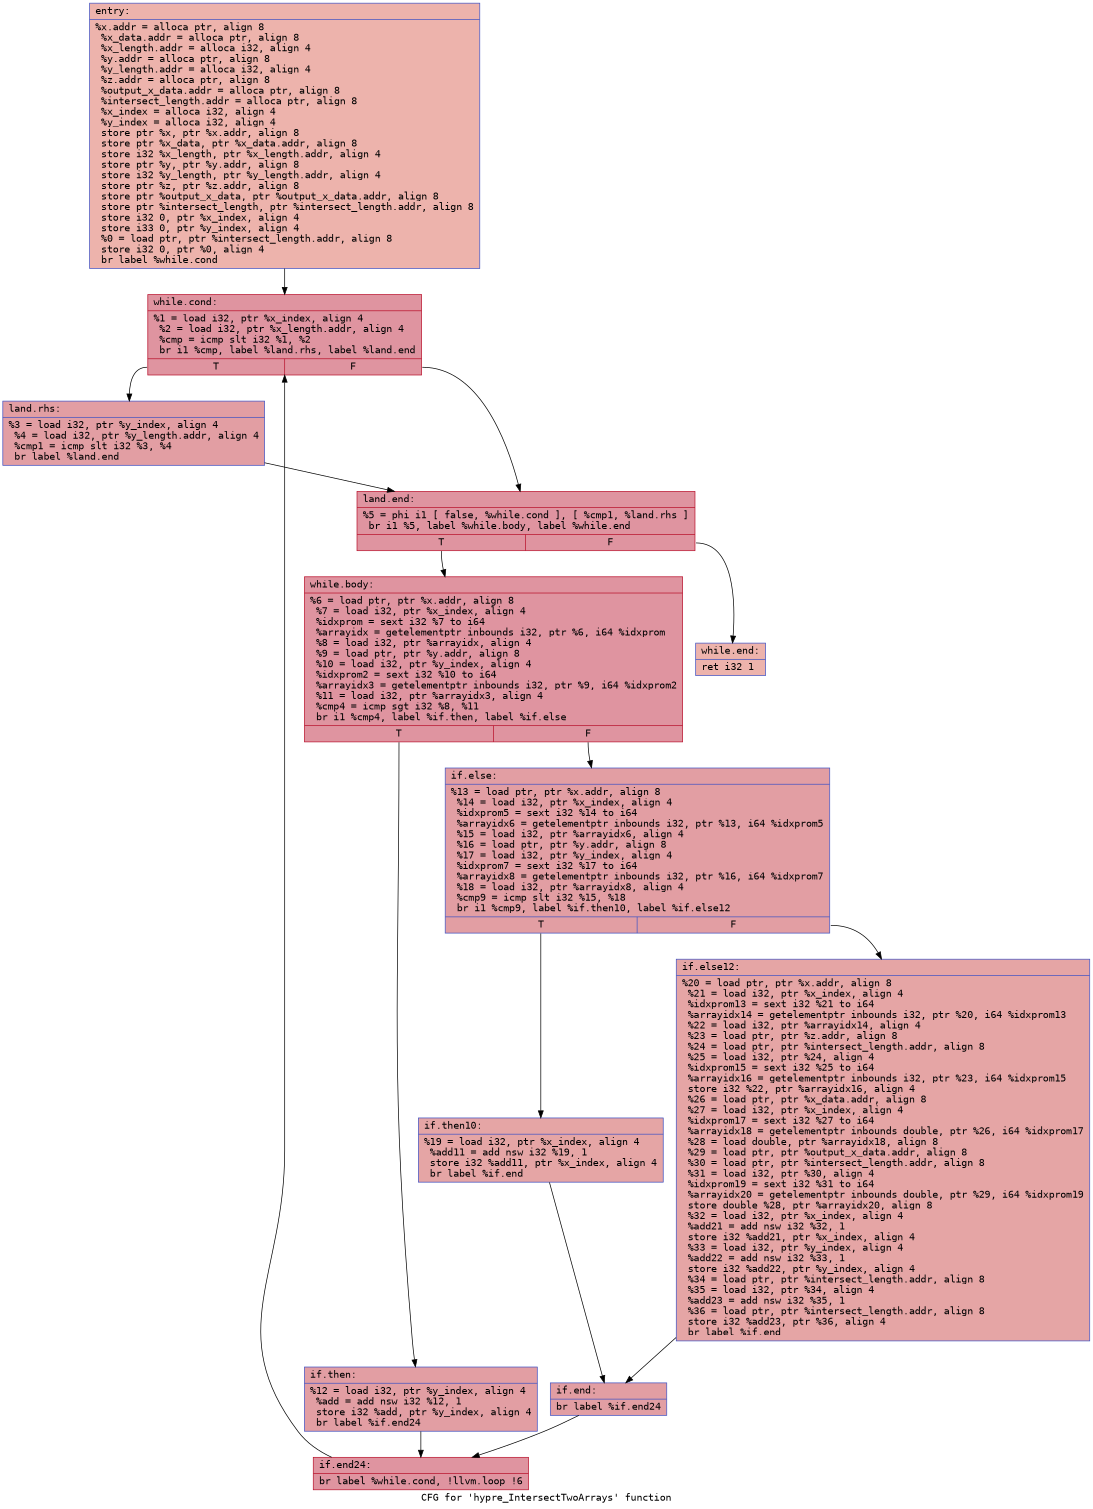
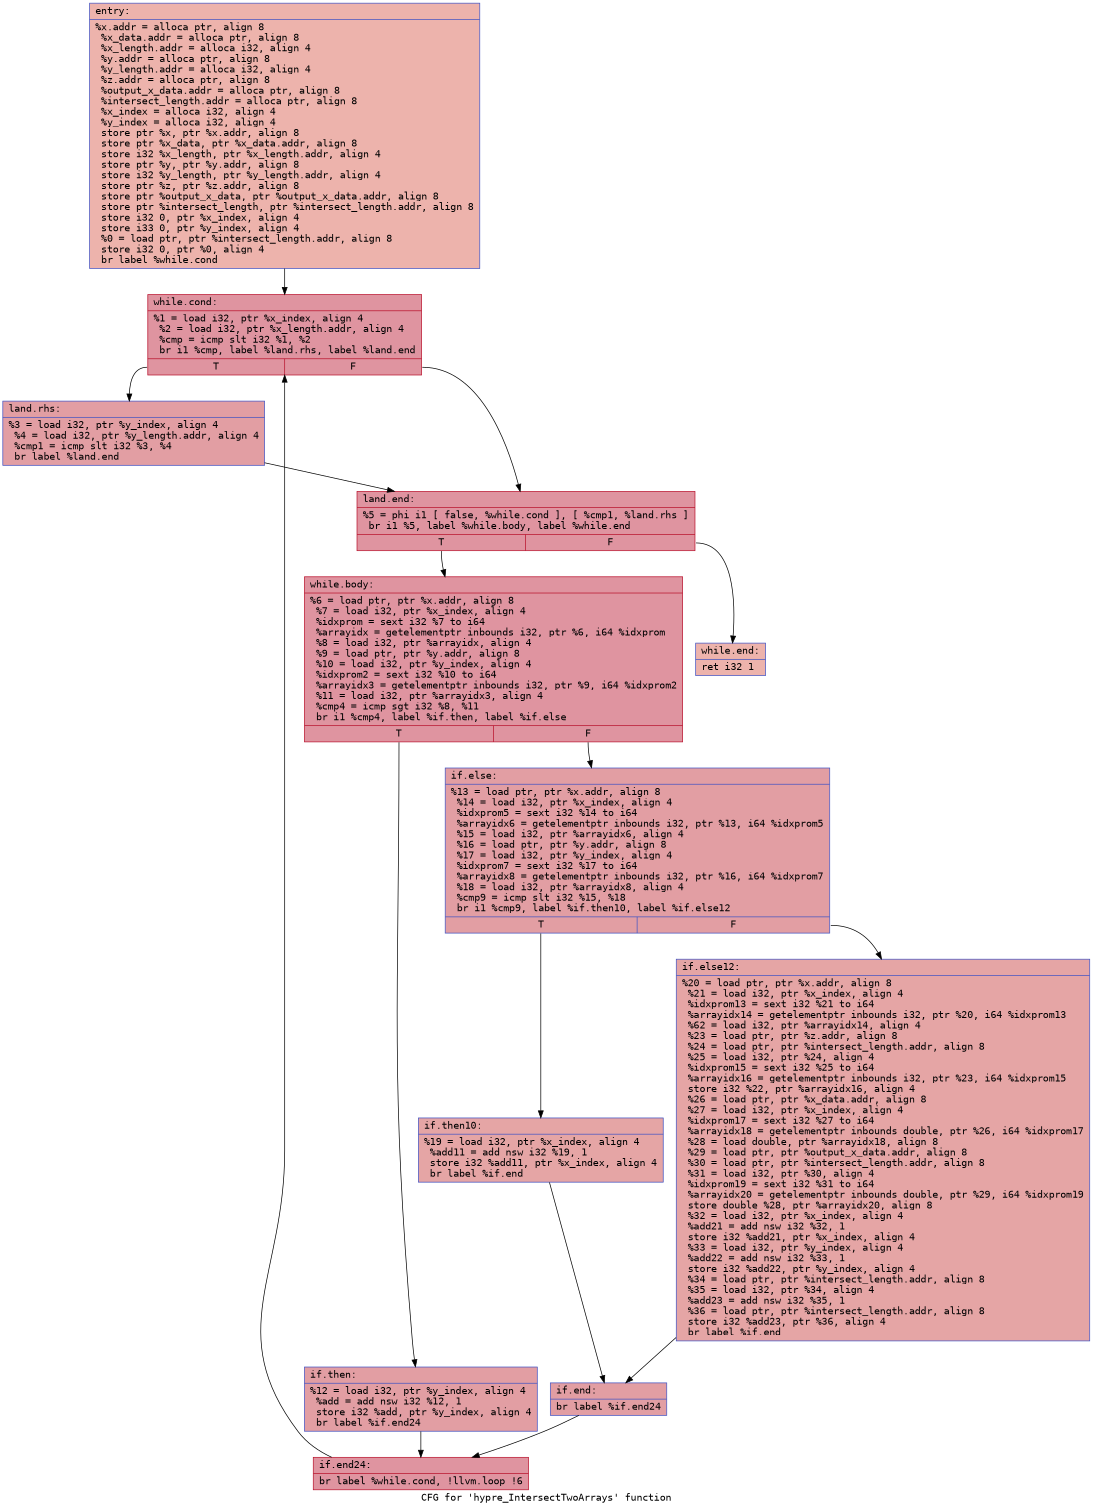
  digraph {
    fontname="DejaVu Sans Mono"
    label="CFG for 'hypre_IntersectTwoArrays' function"
    node [color="#3d50c3ff" fillcolor="#b70d2870" fontname="DejaVu Sans Mono" shape=record style=filled]
    edge [fontname="DejaVu Sans Mono"]
    n1 [fillcolor="#d6524470" label="{entry:\l|  %x.addr = alloca ptr, align 8\l  %x_data.addr = alloca ptr, align 8\l  %x_length.addr = alloca i32, align 4\l  %y.addr = alloca ptr, align 8\l  %y_length.addr = alloca i32, align 4\l  %z.addr = alloca ptr, align 8\l  %output_x_data.addr = alloca ptr, align 8\l  %intersect_length.addr = alloca ptr, align 8\l  %x_index = alloca i32, align 4\l  %y_index = alloca i32, align 4\l  store ptr %x, ptr %x.addr, align 8\l  store ptr %x_data, ptr %x_data.addr, align 8\l  store i32 %x_length, ptr %x_length.addr, align 4\l  store ptr %y, ptr %y.addr, align 8\l  store i32 %y_length, ptr %y_length.addr, align 4\l  store ptr %z, ptr %z.addr, align 8\l  store ptr %output_x_data, ptr %output_x_data.addr, align 8\l  store ptr %intersect_length, ptr %intersect_length.addr, align 8\l  store i32 0, ptr %x_index, align 4\l  store i33 0, ptr %y_index, align 4\l  %0 = load ptr, ptr %intersect_length.addr, align 8\l  store i32 0, ptr %0, align 4\l  br label %while.cond\l}"]
    n2 [color="#b70d28ff" label="{while.cond:\l|  %1 = load i32, ptr %x_index, align 4\l  %2 = load i32, ptr %x_length.addr, align 4\l  %cmp = icmp slt i32 %1, %2\l  br i1 %cmp, label %land.rhs, label %land.end\l|{<s0>T|<s1>F}}"]
    n3 [fillcolor="#be242e70" label="{land.rhs:\l|  %3 = load i32, ptr %y_index, align 4\l  %4 = load i32, ptr %y_length.addr, align 4\l  %cmp1 = icmp slt i32 %3, %4\l  br label %land.end\l}"]
    n4 [color="#b70d28ff" label="{land.end:\l|  %5 = phi i1 [ false, %while.cond ], [ %cmp1, %land.rhs ]\l  br i1 %5, label %while.body, label %while.end\l|{<s0>T|<s1>F}}"]
    n5 [color="#b70d28ff" label="{while.body:\l|  %6 = load ptr, ptr %x.addr, align 8\l  %7 = load i32, ptr %x_index, align 4\l  %idxprom = sext i32 %7 to i64\l  %arrayidx = getelementptr inbounds i32, ptr %6, i64 %idxprom\l  %8 = load i32, ptr %arrayidx, align 4\l  %9 = load ptr, ptr %y.addr, align 8\l  %10 = load i32, ptr %y_index, align 4\l  %idxprom2 = sext i32 %10 to i64\l  %arrayidx3 = getelementptr inbounds i32, ptr %9, i64 %idxprom2\l  %11 = load i32, ptr %arrayidx3, align 4\l  %cmp4 = icmp sgt i32 %8, %11\l  br i1 %cmp4, label %if.then, label %if.else\l|{<s0>T|<s1>F}}"]
    n6 [fillcolor="#d6524470" label="{while.end:\l|  ret i32 1\l}"]
    n7 [fillcolor="#be242e70" label="{if.then:\l|  %12 = load i32, ptr %y_index, align 4\l  %add = add nsw i32 %12, 1\l  store i32 %add, ptr %y_index, align 4\l  br label %if.end24\l}"]
    n8 [fillcolor="#be242e70" label="{if.else:\l|  %13 = load ptr, ptr %x.addr, align 8\l  %14 = load i32, ptr %x_index, align 4\l  %idxprom5 = sext i32 %14 to i64\l  %arrayidx6 = getelementptr inbounds i32, ptr %13, i64 %idxprom5\l  %15 = load i32, ptr %arrayidx6, align 4\l  %16 = load ptr, ptr %y.addr, align 8\l  %17 = load i32, ptr %y_index, align 4\l  %idxprom7 = sext i32 %17 to i64\l  %arrayidx8 = getelementptr inbounds i32, ptr %16, i64 %idxprom7\l  %18 = load i32, ptr %arrayidx8, align 4\l  %cmp9 = icmp slt i32 %15, %18\l  br i1 %cmp9, label %if.then10, label %if.else12\l|{<s0>T|<s1>F}}"]
    n9 [color="#b70d28ff" label="{if.end24:\l|  br label %while.cond, !llvm.loop !6\l}"]
    n10 [fillcolor="#c5333470" label="{if.then10:\l|  %19 = load i32, ptr %x_index, align 4\l  %add11 = add nsw i32 %19, 1\l  store i32 %add11, ptr %x_index, align 4\l  br label %if.end\l}"]
-   n11 [fillcolor="#c5333470" label="{if.else12:\l|  %20 = load ptr, ptr %x.addr, align 8\l  %21 = load i32, ptr %x_index, align 4\l  %idxprom13 = sext i32 %21 to i64\l  %arrayidx14 = getelementptr inbounds i32, ptr %20, i64 %idxprom13\l  %22 = load i32, ptr %arrayidx14, align 4\l  %23 = load ptr, ptr %z.addr, align 8\l  %24 = load ptr, ptr %intersect_length.addr, align 8\l  %25 = load i32, ptr %24, align 4\l  %idxprom15 = sext i32 %25 to i64\l  %arrayidx16 = getelementptr inbounds i32, ptr %23, i64 %idxprom15\l  store i32 %22, ptr %arrayidx16, align 4\l  %26 = load ptr, ptr %x_data.addr, align 8\l  %27 = load i32, ptr %x_index, align 4\l  %idxprom17 = sext i32 %27 to i64\l  %arrayidx18 = getelementptr inbounds double, ptr %26, i64 %idxprom17\l  %28 = load double, ptr %arrayidx18, align 8\l  %29 = load ptr, ptr %output_x_data.addr, align 8\l  %30 = load ptr, ptr %intersect_length.addr, align 8\l  %31 = load i32, ptr %30, align 4\l  %idxprom19 = sext i32 %31 to i64\l  %arrayidx20 = getelementptr inbounds double, ptr %29, i64 %idxprom19\l  store double %28, ptr %arrayidx20, align 8\l  %32 = load i32, ptr %x_index, align 4\l  %add21 = add nsw i32 %32, 1\l  store i32 %add21, ptr %x_index, align 4\l  %33 = load i32, ptr %y_index, align 4\l  %add22 = add nsw i32 %33, 1\l  store i32 %add22, ptr %y_index, align 4\l  %34 = load ptr, ptr %intersect_length.addr, align 8\l  %35 = load i32, ptr %34, align 4\l  %add23 = add nsw i32 %35, 1\l  %36 = load ptr, ptr %intersect_length.addr, align 8\l  store i32 %add23, ptr %36, align 4\l  br label %if.end\l}"]
+   n11 [fillcolor="#c5333470" label="{if.else12:\l|  %20 = load ptr, ptr %x.addr, align 8\l  %21 = load i32, ptr %x_index, align 4\l  %idxprom13 = sext i32 %21 to i64\l  %arrayidx14 = getelementptr inbounds i32, ptr %20, i64 %idxprom13\l  %62 = load i32, ptr %arrayidx14, align 4\l  %23 = load ptr, ptr %z.addr, align 8\l  %24 = load ptr, ptr %intersect_length.addr, align 8\l  %25 = load i32, ptr %24, align 4\l  %idxprom15 = sext i32 %25 to i64\l  %arrayidx16 = getelementptr inbounds i32, ptr %23, i64 %idxprom15\l  store i32 %22, ptr %arrayidx16, align 4\l  %26 = load ptr, ptr %x_data.addr, align 8\l  %27 = load i32, ptr %x_index, align 4\l  %idxprom17 = sext i32 %27 to i64\l  %arrayidx18 = getelementptr inbounds double, ptr %26, i64 %idxprom17\l  %28 = load double, ptr %arrayidx18, align 8\l  %29 = load ptr, ptr %output_x_data.addr, align 8\l  %30 = load ptr, ptr %intersect_length.addr, align 8\l  %31 = load i32, ptr %30, align 4\l  %idxprom19 = sext i32 %31 to i64\l  %arrayidx20 = getelementptr inbounds double, ptr %29, i64 %idxprom19\l  store double %28, ptr %arrayidx20, align 8\l  %32 = load i32, ptr %x_index, align 4\l  %add21 = add nsw i32 %32, 1\l  store i32 %add21, ptr %x_index, align 4\l  %33 = load i32, ptr %y_index, align 4\l  %add22 = add nsw i32 %33, 1\l  store i32 %add22, ptr %y_index, align 4\l  %34 = load ptr, ptr %intersect_length.addr, align 8\l  %35 = load i32, ptr %34, align 4\l  %add23 = add nsw i32 %35, 1\l  %36 = load ptr, ptr %intersect_length.addr, align 8\l  store i32 %add23, ptr %36, align 4\l  br label %if.end\l}"]
    n12 [fillcolor="#be242e70" label="{if.end:\l|  br label %if.end24\l}"]
    n1 -> n2
    n2 -> n3 [tailport=s0]
    n2 -> n4 [tailport=s1]
    n3 -> n4
    n4 -> n5 [tailport=s0]
    n4 -> n6 [tailport=s1]
    n5 -> n7 [tailport=s0]
    n5 -> n8 [tailport=s1]
    n7 -> n9
    n8 -> n10 [tailport=s0]
    n8 -> n11 [tailport=s1]
    n9 -> n2
    n10 -> n12
    n11 -> n12
    n12 -> n9
  }
